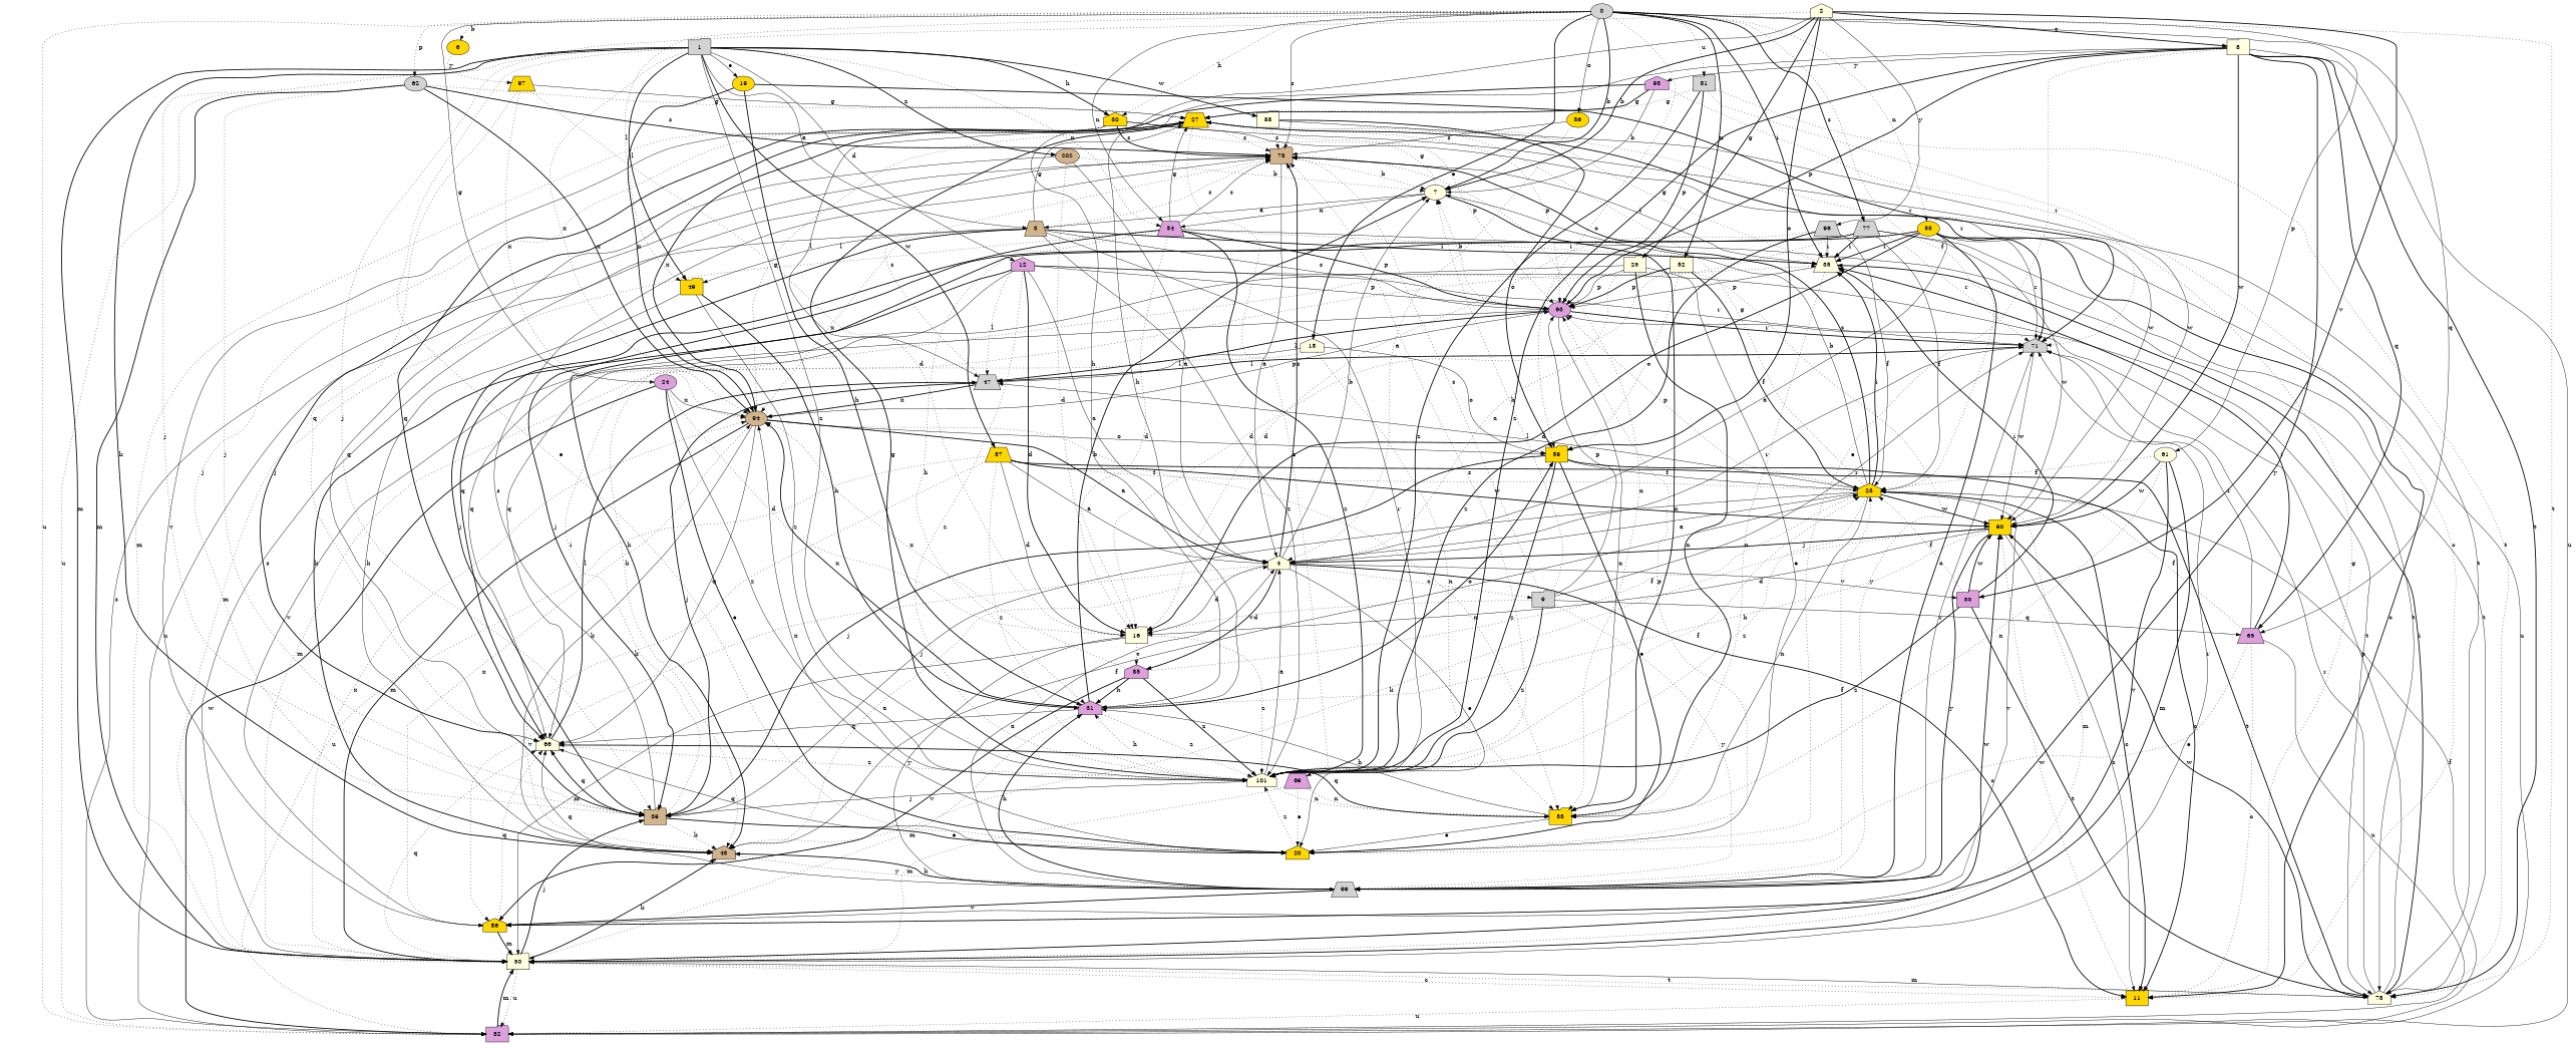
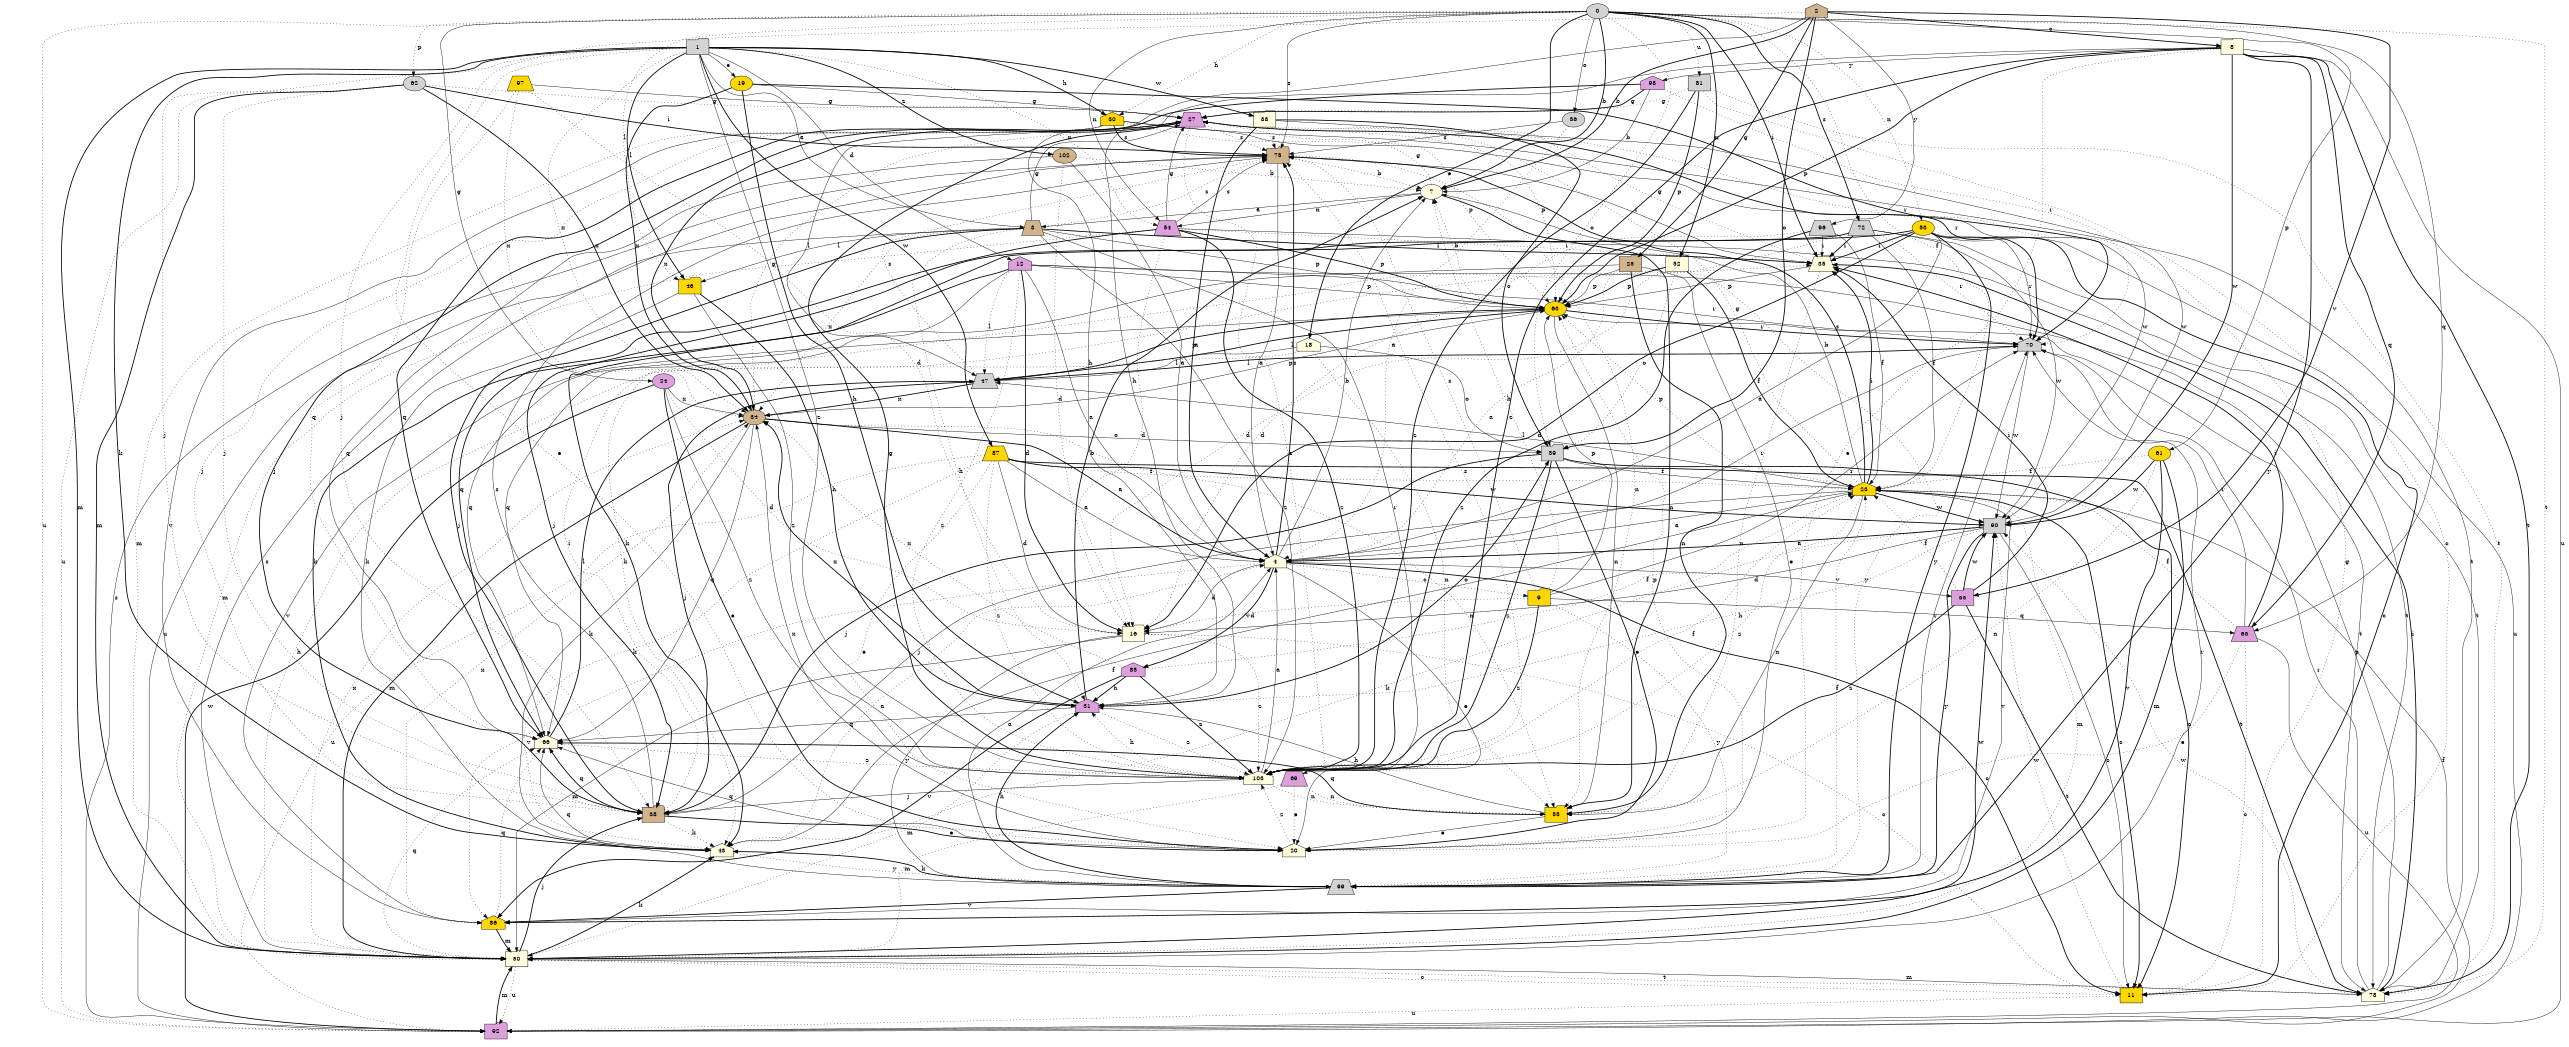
  strict digraph {
    node [fillcolor=gold shape=folder style=filled]
    edge [style=dotted]
    0 [fillcolor=lightgrey shape=ellipse]
-   6 [shape=ellipse]
    7 [fillcolor=lightyellow shape=ellipse]
    18 [fillcolor=lightyellow shape=house]
    23 [shape=house]
    24 [fillcolor=plum shape=ellipse]
    30 [shape=house]
    35 [fillcolor=lightyellow shape=trapezium]
-   46 [label=49]
+   46
    52 [fillcolor=lightyellow]
    53 [shape=ellipse]
    54 [fillcolor=plum shape=trapezium]
-   56 [shape=ellipse]
-   59
-   61 [fillcolor=lightyellow shape=ellipse]
+   56 [fillcolor=lightgrey shape=ellipse]
+   59 [fillcolor=lightgrey]
+   61 [shape=ellipse]
    62 [fillcolor=lightgrey shape=ellipse]
    65 [fillcolor=plum shape=trapezium]
-   72 [fillcolor=lightgrey shape=trapezium label=77]
+   72 [fillcolor=lightgrey shape=trapezium]
    75 [fillcolor=tan]
    78 [fillcolor=lightyellow shape=house]
    81 [fillcolor=lightgrey]
-   82 [fillcolor=plum]
+   82 [fillcolor=plum label=92]
    97 [shape=trapezium]
    3 [fillcolor=tan shape=trapezium]
-   27 [shape=trapezium]
+   27 [fillcolor=plum shape=trapezium]
    55
    50 [fillcolor=lightyellow]
    47 [fillcolor=lightgrey shape=trapezium]
-   39 [fillcolor=tan]
-   103 [fillcolor=lightyellow shape=house label=101]
-   63 [fillcolor=plum shape=ellipse]
+   39 [fillcolor=tan label=38]
+   103 [fillcolor=lightyellow shape=house]
+   63 [shape=ellipse]
    4 [fillcolor=lightyellow shape=house]
    11
    86 [shape=house]
-   90
-   20 [shape=house]
-   94 [fillcolor=tan shape=ellipse]
+   90 [fillcolor=lightgrey]
+   20 [fillcolor=lightyellow shape=house]
+   94 [fillcolor=tan shape=ellipse label=34]
    16 [fillcolor=lightyellow]
-   43 [fillcolor=tan shape=house]
+   43 [fillcolor=lightyellow shape=house]
    31 [fillcolor=plum shape=house]
    99 [fillcolor=lightgrey shape=trapezium]
-   71 [fillcolor=lightgrey shape=house]
+   71 [fillcolor=lightgrey shape=house label=70]
    66 [fillcolor=lightyellow shape=house]
    1 [fillcolor=lightgrey]
    12 [fillcolor=plum shape=house]
    19 [shape=ellipse]
    87 [shape=trapezium]
    88 [fillcolor=lightyellow]
-   102 [fillcolor=tan shape=ellipse label=202]
+   102 [fillcolor=tan shape=ellipse]
    69 [fillcolor=plum shape=trapezium]
-   2 [fillcolor=lightyellow shape=house]
+   2 [fillcolor=tan shape=house]
    8 [fillcolor=lightyellow]
-   25 [fillcolor=lightyellow]
+   25 [fillcolor=tan]
    83 [fillcolor=plum]
    96 [fillcolor=lightgrey shape=trapezium]
    98 [fillcolor=plum shape=house]
-   9 [fillcolor=lightgrey]
+   9
    85 [fillcolor=plum shape=house]
-   0 -> 6 [label=b]
    0 -> 7 [label=b style=bold]
    0 -> 18 [label=e style=bold]
    0 -> 23 [label=f]
    0 -> 24 [label=g style=solid]
    0 -> 30 [label=h]
    0 -> 35 [label=i style=bold]
    0 -> 46 [label=l]
    0 -> 52 [label=n style=bold]
    0 -> 53 [label=n]
    0 -> 54 [label=n style=solid]
    0 -> 56 [label=o style=solid]
    0 -> 59 [label=o]
    0 -> 61 [label=p style=solid]
    0 -> 62 [label=p]
    0 -> 65 [label=q style=solid]
    0 -> 72 [label=s style=bold]
    0 -> 75 [label=s style=solid]
    0 -> 78 [label=t]
    0 -> 81 [label=u]
    0 -> 82 [label=u]
-   6 -> 97 [label=y]
    7 -> 54 [label=n style=solid]
    7 -> 3 [label=a style=solid]
    7 -> 27 [label=g]
    7 -> 55 [label=n style=bold]
    18 -> 59 [label=o style=solid]
    18 -> 55 [label=n]
-   18 -> 50 [label=m]
+   18 -> 50 [label=h]
    18 -> 47 [label=l style=solid]
    23 -> 7 [label=b style=solid]
    23 -> 35 [label=i style=bold]
    23 -> 75 [label=s style=bold]
    23 -> 27 [label=g]
    23 -> 55 [label=n style=solid]
    23 -> 50 [label=m]
    23 -> 47 [label=l style=solid]
    23 -> 39 [label=j style=solid]
    23 -> 103 [label=z]
    23 -> 63 [label=p]
    23 -> 4 [label=a style=solid]
    23 -> 11 [label=c style=bold]
    23 -> 86 [label=v style=solid]
    23 -> 90 [label=w style=bold]
    24 -> 82 [label=w style=bold]
    24 -> 103 [label=z style=solid]
    24 -> 20 [label=e style=bold]
    24 -> 94 [label=x style=solid]
    24 -> 16 [label=d]
    30 -> 75 [label=s style=bold]
    30 -> 78 [label=t style=solid]
    30 -> 50 [label=m]
    30 -> 39 [label=j]
    30 -> 63 [label=p]
    30 -> 86 [label=v style=solid]
    30 -> 90 [label=w style=solid]
    35 -> 27 [label=g]
    35 -> 55 [label=n]
    35 -> 63 [label=p style=solid]
    46 -> 103 [label=z style=solid]
    46 -> 43 [label=k style=solid]
    46 -> 31 [label=h style=bold]
    52 -> 23 [label=f style=bold]
    52 -> 59 [label=o]
    52 -> 63 [label=p style=bold]
    52 -> 43 [label=k]
    52 -> 99 [label=y]
    53 -> 35 [label=i style=bold]
    53 -> 82 [label=u style=solid]
    53 -> 4 [label=a style=solid]
    53 -> 11 [label=c style=bold]
    53 -> 16 [label=d style=bold]
    53 -> 43 [label=k style=bold]
-   53 -> 99 [label=o style=bold]
+   53 -> 99 [label=y style=bold]
    53 -> 71 [label=r style=solid]
    54 -> 35 [label=i]
    54 -> 75 [label=s style=solid]
    54 -> 78 [label=t style=solid]
    54 -> 27 [label=g style=solid]
    54 -> 50 [label=m]
    54 -> 103 [label=z style=bold]
    54 -> 63 [label=p style=bold]
    54 -> 16 [label=d]
    54 -> 66 [label=q style=bold]
    56 -> 75 [label=s style=solid]
    56 -> 4 [label=a]
    59 -> 23 [label=f style=solid]
    59 -> 39 [label=j style=bold]
    59 -> 103 [label=z style=bold]
    59 -> 11 [label=c style=bold]
    59 -> 20 [label=e style=bold]
    61 -> 23 [label=f]
    61 -> 55 [label=n]
    61 -> 50 [label=m style=bold]
    61 -> 86 [label=v style=bold]
    61 -> 90 [label=w style=bold]
-   62 -> 75 [label=s style=bold]
+   62 -> 75 [label=i style=bold]
    62 -> 82 [label=u]
    62 -> 27 [label=g]
    62 -> 50 [label=m style=bold]
    62 -> 39 [label=j]
    62 -> 94 [label=x style=bold]
    65 -> 23 [label=f]
    65 -> 35 [label=i style=bold]
    65 -> 82 [label=u style=solid]
    65 -> 11 [label=c]
    65 -> 20 [label=e]
    65 -> 71 [label=r style=solid]
    72 -> 23 [label=f style=solid]
    72 -> 35 [label=i style=bold]
    72 -> 78 [label=t style=solid]
    72 -> 39 [label=j style=bold]
    72 -> 90 [label=w style=solid]
    72 -> 16 [label=d]
    72 -> 71 [label=r]
    75 -> 7 [label=b]
    75 -> 35 [label=i style=solid]
    75 -> 55 [label=n]
    75 -> 4 [label=a style=solid]
    78 -> 35 [label=i style=bold]
    78 -> 50 [label=m style=solid]
    78 -> 63 [label=p style=solid]
-   78 -> 90 [label=w style=bold]
+   78 -> 90 [label=w]
    78 -> 71 [label=r style=solid]
    81 -> 78 [label=t]
    81 -> 27 [label=g]
    81 -> 103 [label=z style=bold]
    81 -> 63 [label=p style=bold]
    81 -> 11 [label=c]
    82 -> 23 [label=f style=solid]
    82 -> 75 [label=s style=solid]
    82 -> 50 [label=m style=bold]
    97 -> 27 [label=g style=solid]
    97 -> 94 [label=x]
    97 -> 16 [label=d]
    97 -> 66 [label=q]
    3 -> 35 [label=i style=bold]
    3 -> 46 [label=l style=solid]
    3 -> 75 [label=s]
    3 -> 82 [label=u style=solid]
    3 -> 27 [label=g style=solid]
    3 -> 39 [label=j style=bold]
    3 -> 103 [label=z style=solid]
-   3 -> 63 [label=s style=solid]
+   3 -> 63 [label=p style=solid]
    3 -> 94 [label=x]
-   54 -> 31 [label=h]
+   3 -> 31 [label=h]
    3 -> 69 [label=r style=solid]
    27 -> 75 [label=s]
    27 -> 47 [label=l style=solid]
    27 -> 39 [label=j style=bold]
    27 -> 103 [label=z]
    27 -> 63 [label=p]
    27 -> 94 [label=x style=bold]
    27 -> 71 [label=r style=bold]
    55 -> 20 [label=e style=solid]
    55 -> 31 [label=h style=solid]
    55 -> 66 [label=q style=bold]
    50 -> 75 [label=s style=solid]
    50 -> 78 [label=t]
    50 -> 82 [label=u]
    50 -> 39 [label=j style=bold]
    50 -> 11 [label=c]
    50 -> 90 [label=w style=bold]
    50 -> 94 [label=x]
    50 -> 43 [label=k style=bold]
    50 -> 71 [label=r style=solid]
    50 -> 66 [label=q]
    47 -> 75 [label=s]
    47 -> 39 [label=j style=bold]
+   47 -> 63 [label=p style=bold]
    47 -> 94 [label=x style=bold]
    39 -> 35 [label=i]
    39 -> 75 [label=s style=solid]
    39 -> 20 [label=e style=bold]
    39 -> 43 [label=k]
    39 -> 66 [label=q style=bold]
    103 -> 23 [label=f]
    103 -> 27 [label=g style=bold]
    103 -> 55 [label=n]
    103 -> 39 [label=j style=solid]
    103 -> 4 [label=a style=solid]
    103 -> 31 [label=h]
    63 -> 7 [label=b]
    63 -> 55 [label=n style=solid]
    63 -> 47 [label=l style=bold]
    63 -> 86 [label=v style=solid]
    63 -> 71 [label=r style=bold]
    4 -> 7 [label=b style=solid]
    4 -> 75 [label=s style=bold]
    4 -> 11 [label=c style=bold]
    4 -> 86 [label=v]
    4 -> 20 [label=e style=solid]
    4 -> 16 [label=d style=solid]
    4 -> 71 [label=r style=solid]
    4 -> 83 [label=v style=solid]
    4 -> 9 [label=c]
    4 -> 85 [label=v style=bold]
    11 -> 82 [label=u]
    11 -> 27 [label=g]
    11 -> 90 [label=w]
    86 -> 50 [label=m style=bold]
    86 -> 94 [label=x]
    86 -> 66 [label=q]
-   90 -> 4 [label=j style=bold]
+   90 -> 4 [label=a style=bold]
    90 -> 11 [label=c style=solid]
    90 -> 16 [label=d style=solid]
    90 -> 43 [label=k]
    90 -> 31 [label=h]
    90 -> 99 [label=y style=bold]
    20 -> 103 [label=z]
    20 -> 63 [label=p]
    20 -> 94 [label=x style=solid]
    20 -> 66 [label=q style=solid]
    94 -> 59 [label=o style=solid]
    94 -> 27 [label=g]
    94 -> 55 [label=n]
    94 -> 50 [label=m style=bold]
    94 -> 63 [label=p style=solid]
    94 -> 4 [label=a style=bold]
    94 -> 43 [label=k style=solid]
    94 -> 66 [label=q style=solid]
    16 -> 50 [label=m style=solid]
    16 -> 103 [label=z]
-   16 -> 85 [label=c]
+   16 -> 11 [label=c]
    16 -> 99 [label=y style=solid]
    43 -> 23 [label=f style=solid]
    43 -> 4 [label=a]
    43 -> 99 [label=y]
    31 -> 7 [label=b style=bold]
    31 -> 59 [label=o style=bold]
    31 -> 50 [label=m]
    31 -> 103 [label=z]
    31 -> 94 [label=x style=bold]
    31 -> 66 [label=q style=solid]
    99 -> 23 [label=f]
    99 -> 4 [label=a style=solid]
    99 -> 86 [label=v style=bold]
    99 -> 43 [label=k style=bold]
    99 -> 31 [label=h style=bold]
    99 -> 71 [label=r style=solid]
    99 -> 66 [label=q style=solid]
    71 -> 47 [label=l style=bold]
    71 -> 90 [label=w style=solid]
    66 -> 47 [label=l style=bold]
    66 -> 103 [label=z]
    1 -> 30 [label=h style=bold]
    1 -> 46 [label=l style=bold]
    1 -> 54 [label=n]
    1 -> 3 [label=a style=solid]
    1 -> 50 [label=m style=bold]
    1 -> 39 [label=j]
    1 -> 103 [label=z style=solid]
    1 -> 20 [label=e]
    1 -> 94 [label=x]
    1 -> 43 [label=k style=bold]
    1 -> 12 [label=d style=solid]
    1 -> 19 [label=e style=solid]
    1 -> 87 [label=w style=bold]
    1 -> 88 [label=w style=bold]
    1 -> 102 [label=z style=bold]
    12 -> 78 [label=t style=solid]
    12 -> 47 [label=l]
    12 -> 103 [label=z]
    12 -> 63 [label=p style=solid]
    12 -> 4 [label=a style=solid]
    12 -> 16 [label=d style=bold]
    12 -> 43 [label=k style=bold]
    12 -> 71 [label=r style=solid]
    12 -> 66 [label=q style=solid]
+   19 -> 27 [label=g style=solid]
    19 -> 94 [label=x style=bold]
    19 -> 31 [label=h style=bold]
    19 -> 71 [label=r style=bold]
    87 -> 23 [label=f]
    87 -> 78 [label=t style=bold]
    87 -> 82 [label=u]
    87 -> 103 [label=z]
    87 -> 4 [label=a style=solid]
    87 -> 90 [label=w style=bold]
+   87 -> 20 [label=e]
    87 -> 16 [label=d style=solid]
    87 -> 43 [label=k]
    88 -> 59 [label=o style=bold]
    88 -> 75 [label=s]
+   88 -> 4 [label=a style=bold]
    88 -> 90 [label=w style=solid]
    102 -> 7 [label=b]
    102 -> 4 [label=a style=solid]
    102 -> 16 [label=d]
    102 -> 66 [label=q style=solid]
    69 -> 75 [label=s]
    69 -> 55 [label=n]
    69 -> 50 [label=m]
    69 -> 20 [label=e]
    2 -> 7 [label=b style=bold]
    2 -> 59 [label=o style=bold]
    2 -> 39 [label=j]
    2 -> 31 [label=h style=solid]
    2 -> 8 [label=c style=bold]
    2 -> 25 [label=g style=bold]
    2 -> 83 [label=v style=bold]
    2 -> 96 [label=y style=solid]
    8 -> 65 [label=q style=bold]
    8 -> 78 [label=t style=bold]
    8 -> 82 [label=u style=solid]
    8 -> 103 [label=z style=bold]
    8 -> 63 [label=p style=bold]
    8 -> 90 [label=w style=bold]
    8 -> 20 [label=e]
    8 -> 31 [label=h style=solid]
    8 -> 99 [label=y style=bold]
    8 -> 98 [label=y style=solid]
    25 -> 55 [label=n style=bold]
    25 -> 63 [label=p style=solid]
    25 -> 4 [label=a]
    25 -> 20 [label=e style=solid]
    25 -> 66 [label=q style=solid]
    83 -> 23 [label=f]
    83 -> 35 [label=i style=bold]
    83 -> 78 [label=t style=bold]
    83 -> 103 [label=z style=bold]
    83 -> 90 [label=w style=bold]
    96 -> 23 [label=f style=solid]
    96 -> 35 [label=i style=solid]
    96 -> 103 [label=z style=bold]
    96 -> 16 [label=d]
    98 -> 7 [label=b style=solid]
    98 -> 27 [label=g style=bold]
    98 -> 71 [label=r]
    98 -> 66 [label=q style=bold]
    9 -> 7 [label=b]
    9 -> 65 [label=q style=solid]
    9 -> 75 [label=s]
    9 -> 103 [label=z style=bold]
    9 -> 63 [label=p style=solid]
    9 -> 16 [label=d]
    9 -> 99 [label=y]
    9 -> 71 [label=r style=solid]
    85 -> 23 [label=f]
    85 -> 103 [label=z style=bold]
    85 -> 86 [label=v style=bold]
    85 -> 94 [label=x]
    85 -> 31 [label=h style=bold]
  }
